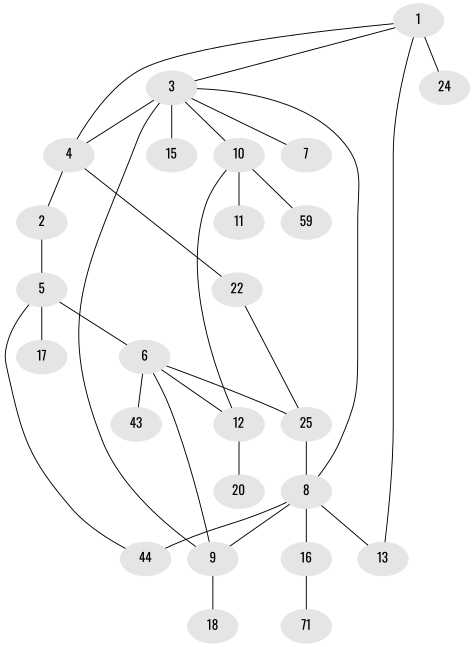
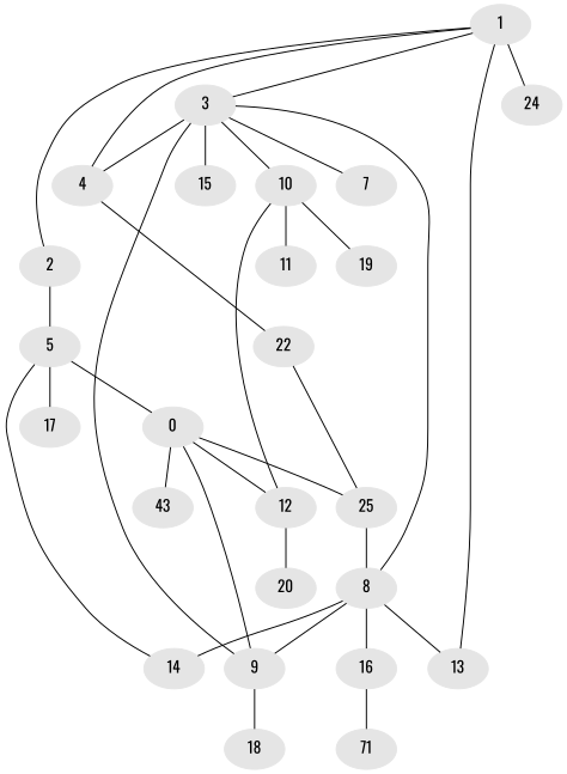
  graph {
    fontname=Oswald
    node [color=gray90 fontname=Oswald style=filled]
    edge [fontname=Oswald weight=1.0]
    1
    2
    3
    4
    13
    24
    5
    9
    7
    8
    10
    15
    22
-   6
-   14 [label=44]
+   6 [label=0]
+   14
    17
    18
    16
    12
    11
-   19 [label=59]
+   19
    25
    n23 [label=43]
    20
    n25 [label=71]
-   4 -- 2
+   1 -- 2
    1 -- 3
    1 -- 4
    1 -- 13
    1 -- 24 [weight=4.0]
    2 -- 5 [weight=2.0]
    3 -- 4
    3 -- 9
    3 -- 7
    3 -- 8
    3 -- 10
    3 -- 15 [weight=3.0]
    4 -- 22
    5 -- 6
    5 -- 14
    5 -- 17
    9 -- 18 [weight=2.0]
    8 -- 13
    8 -- 9
    8 -- 14 [weight=2.0]
    8 -- 16
    10 -- 12
    10 -- 11
    10 -- 19
    22 -- 25
    6 -- 9
    6 -- 12
    6 -- 25
    6 -- n23
    16 -- n25
    12 -- 20
    25 -- 8
  }
